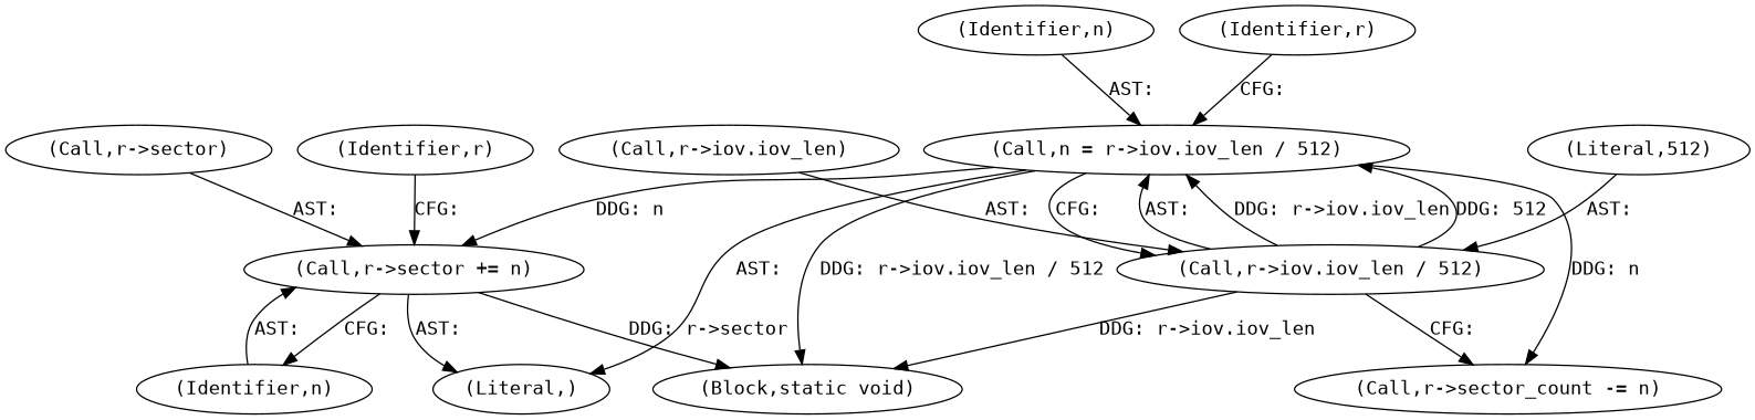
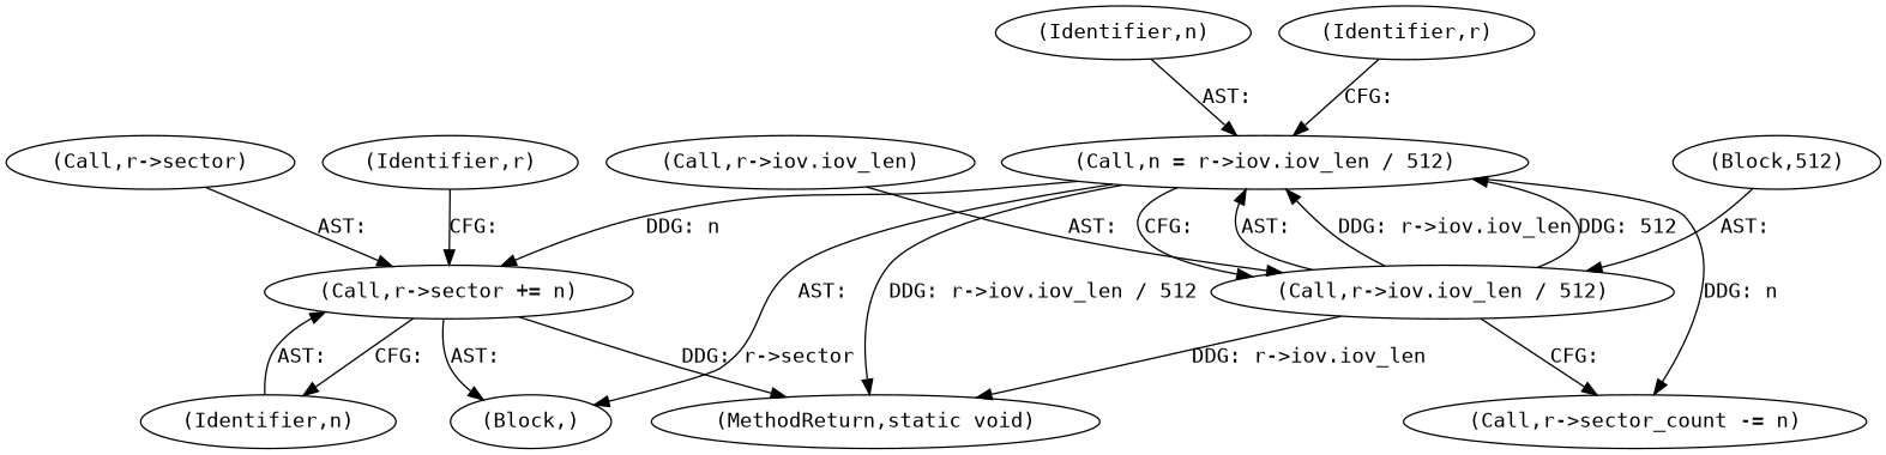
  digraph {
    fontname="DejaVu Sans Mono"
    node [fontname="DejaVu Sans Mono"]
    edge [fontname="DejaVu Sans Mono"]
    n1 [label="(Call,r->sector += n)"]
-   n2 [label="(Block,static void)"]
-   n3 [label="(Literal,)"]
+   n2 [label="(MethodReturn,static void)"]
+   n3 [label="(Block,)"]
    n4 [label="(Identifier,n)"]
    n5 [label="(Call,n = r->iov.iov_len / 512)"]
    n6 [label="(Call,r->iov.iov_len / 512)"]
    n7 [label="(Call,r->sector_count -= n)"]
-   n8 [label="(Literal,512)"]
+   n8 [label="(Block,512)"]
    n9 [label="(Identifier,n)"]
    n10 [label="(Identifier,r)"]
    n11 [label="(Call,r->sector)"]
    n12 [label="(Identifier,r)"]
    n13 [label="(Call,r->iov.iov_len)"]
    n1 -> n2 [label="DDG: r->sector"]
    n1 -> n3 [label="AST: "]
    n1 -> n4 [label="CFG: "]
    n4 -> n1 [label="AST: "]
    n5 -> n1 [label="DDG: n"]
    n5 -> n2 [label="DDG: r->iov.iov_len / 512"]
    n5 -> n3 [label="AST: "]
    n5 -> n6 [label="CFG: "]
    n5 -> n7 [label="DDG: n"]
    n6 -> n2 [label="DDG: r->iov.iov_len"]
    n6 -> n5 [label="AST: "]
    n6 -> n5 [label="DDG: r->iov.iov_len"]
    n6 -> n5 [label="DDG: 512"]
    n6 -> n7 [label="CFG: "]
    n8 -> n6 [label="AST: "]
    n9 -> n5 [label="AST: "]
    n10 -> n5 [label="CFG: "]
    n11 -> n1 [label="AST: "]
    n12 -> n1 [label="CFG: "]
    n13 -> n6 [label="AST: "]
  }
